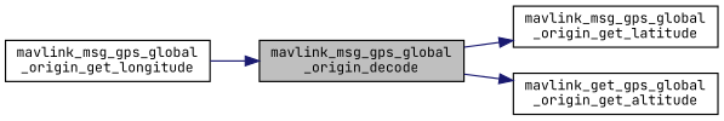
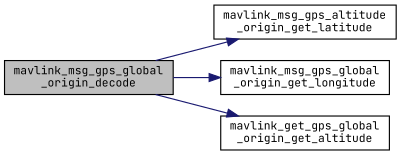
  digraph {
    fontname="JetBrains Mono"
    rankdir=LR
    node [color=black fillcolor=white fontname="JetBrains Mono" fontsize=10 shape=record style=filled]
    edge [color=midnightblue fontname="JetBrains Mono" fontsize=10 labelfontname=Helvetica labelfontsize=10 style=solid]
    n1 [fillcolor=grey75 fontcolor=black height=0.2 label="mavlink_msg_gps_global\l_origin_decode" width=0.4]
-   n2 [height=0.2 label="mavlink_msg_gps_global\l_origin_get_latitude" width=0.4]
+   n2 [height=0.2 label="mavlink_msg_gps_altitude\l_origin_get_latitude" width=0.4]
    n3 [height=0.2 label="mavlink_msg_gps_global\l_origin_get_longitude" width=0.4]
    n4 [height=0.2 label="mavlink_get_gps_global\l_origin_get_altitude" width=0.4]
    n1 -> n2
-   n3 -> n1
+   n1 -> n3
    n1 -> n4
  }
